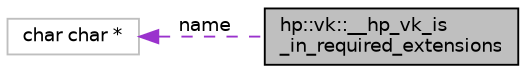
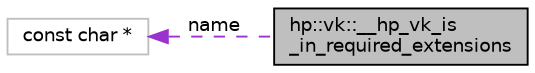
  digraph {
    rankdir=LR
    node [fontname=Helvetica fontsize=10 shape=record style=filled]
    n1 [color=black fillcolor=grey75 fontcolor=black height=0.2 label="hp::vk::__hp_vk_is\l_in_required_extensions" width=0.4]
-   n2 [color=grey75 fillcolor=white height=0.2 label="char char *" width=0.4]
+   n2 [color=grey75 fillcolor=white height=0.2 label="const char *" width=0.4]
    n2 -> n1 [color=darkorchid3 dir=back fontname=Helvetica fontsize=10 label=" name" labelfontname=Helvetica labelfontsize=10 style=dashed]
  }
